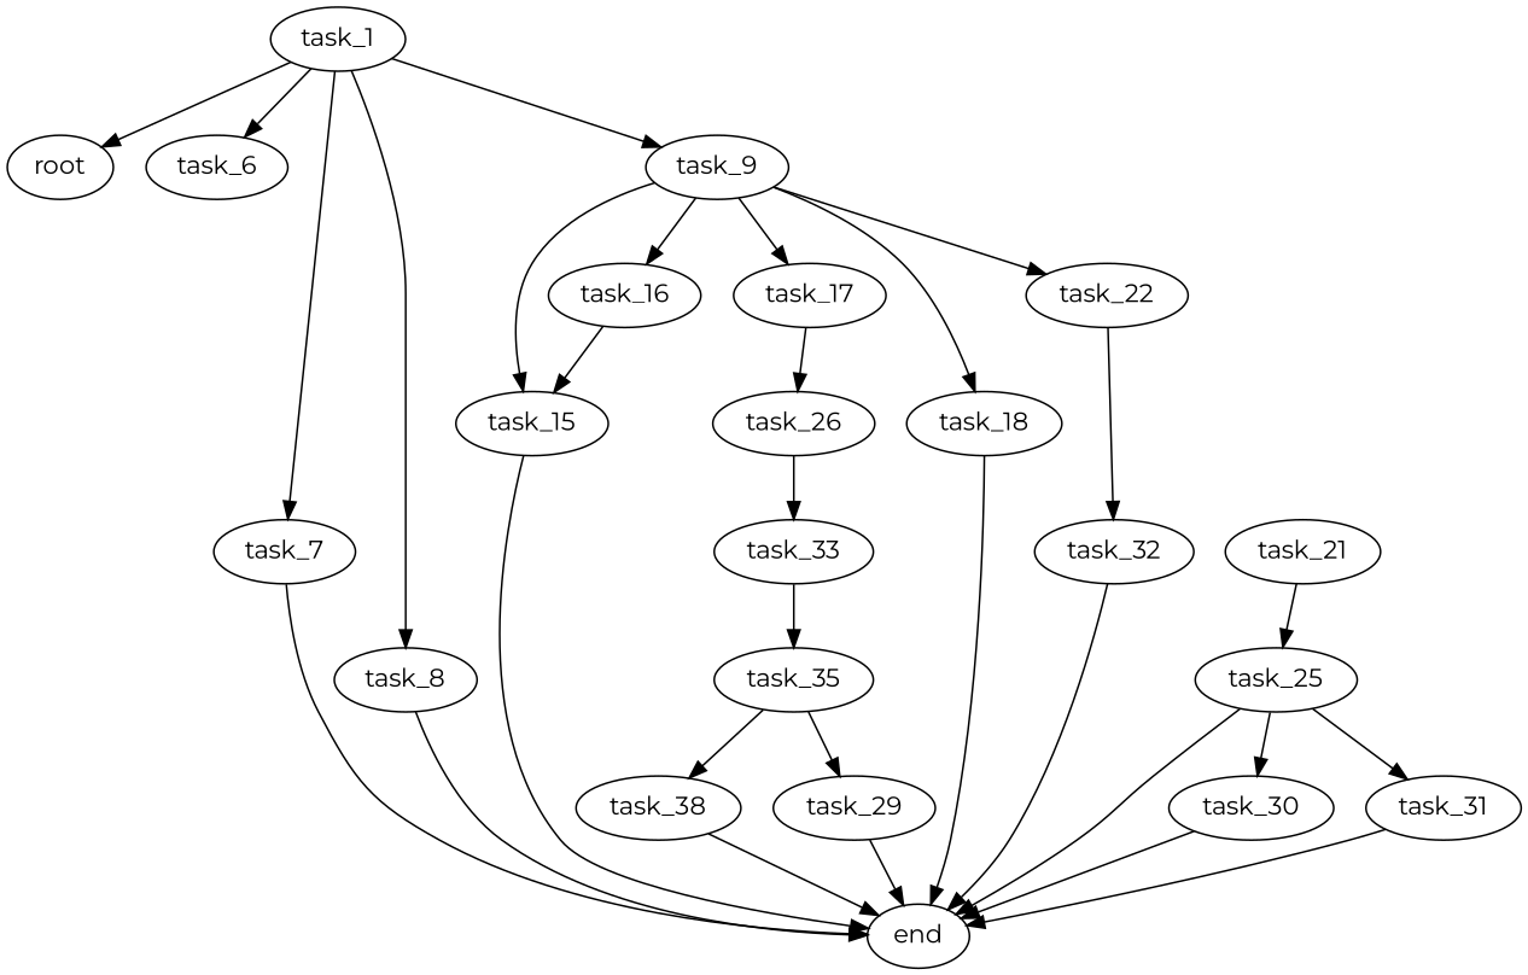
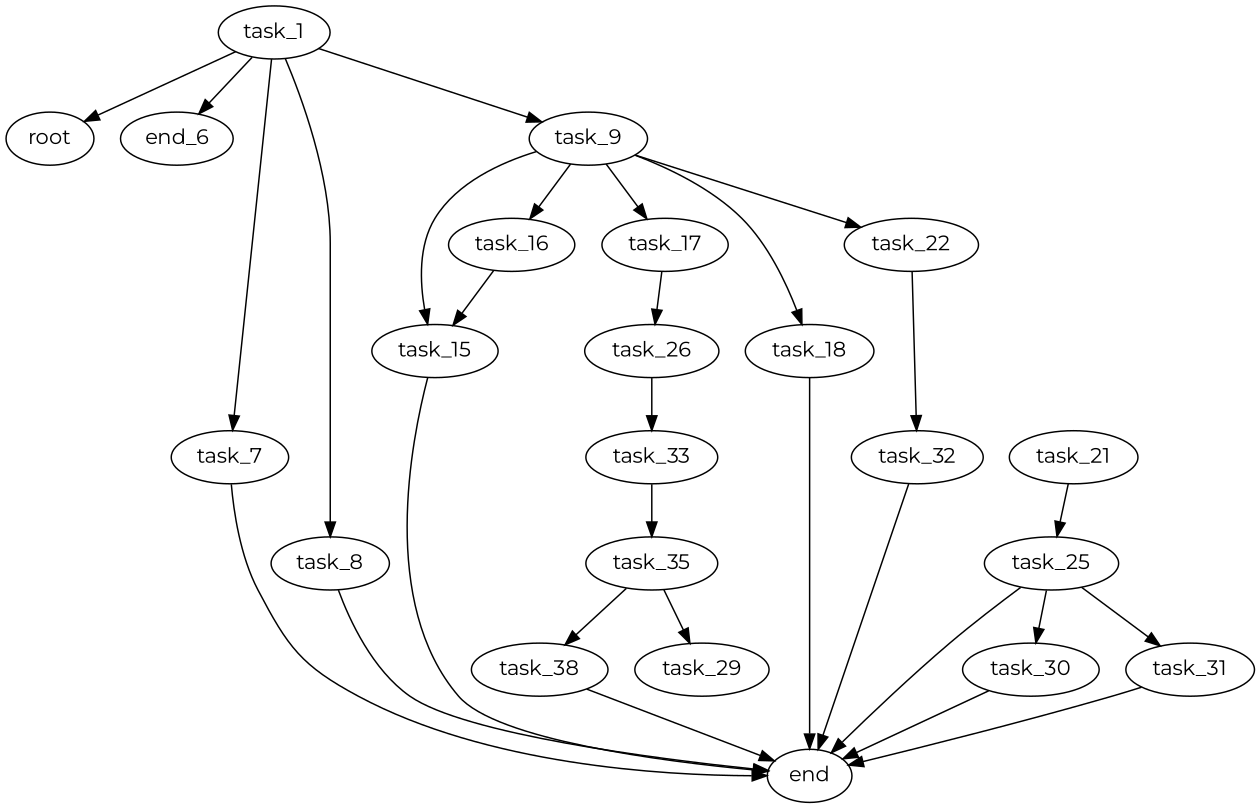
  digraph {
    fontname=Montserrat
    node [fontname=Montserrat]
    edge [fontname=Montserrat]
    task_1
    root
-   task_6
+   task_6 [label=end_6]
    task_7
    task_8
    task_9
    end
    task_15
    task_16
    task_17
    task_18
    task_22
    task_26
    task_32
    task_21
    task_25
    task_33
    task_30
    task_31
    task_35
    task_38
    n22 [label=task_29]
    task_1 -> root
    task_1 -> task_6
    task_1 -> task_7
    task_1 -> task_8
    task_1 -> task_9
    task_7 -> end
    task_8 -> end
    task_9 -> task_15
    task_9 -> task_16
    task_9 -> task_17
    task_9 -> task_18
    task_9 -> task_22
    task_15 -> end
    task_16 -> task_15
    task_17 -> task_26
    task_18 -> end
    task_22 -> task_32
    task_26 -> task_33
    task_32 -> end
    task_21 -> task_25
    task_25 -> end
    task_25 -> task_30
    task_25 -> task_31
    task_33 -> task_35
    task_30 -> end
    task_31 -> end
    task_35 -> task_38
    task_35 -> n22
    task_38 -> end
-   n22 -> end
  }
